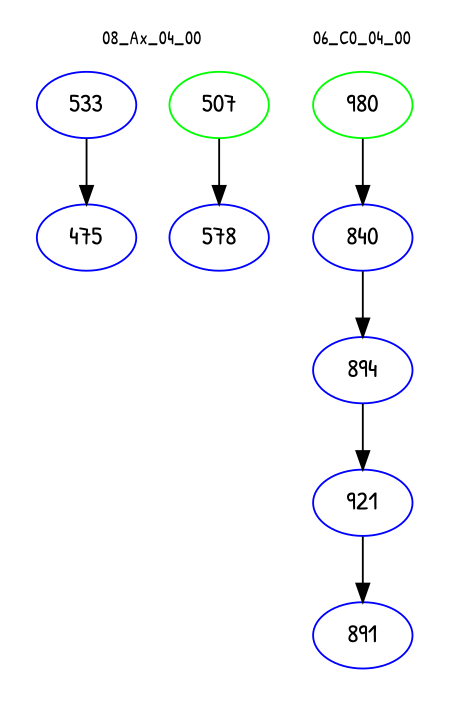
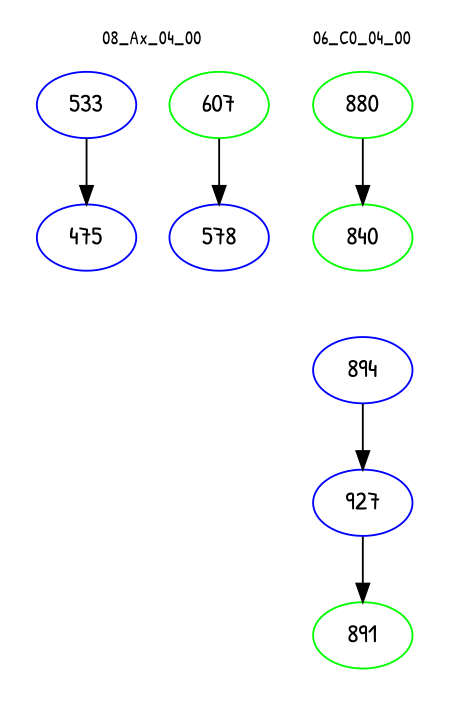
  digraph {
    fontname="Patrick Hand"
    node [color=blue fontname="Patrick Hand"]
    edge [color=black fontname="Patrick Hand"]
-   n1 [color=green label=507]
+   n1 [color=green label=607]
    n2 [label=578]
    n3 [label=533]
    n4 [label=475]
-   n5 [color=green label=980]
-   n6 [label=840]
+   n5 [color=green label=880]
+   n6 [color=green label=840]
    n7 [label=894]
-   n8 [label=921]
-   n9 [label=891]
+   n8 [label=927]
+   n9 [color=green label=891]
    subgraph cluster_1 {
      color=white
      fontsize=10
      label="08_Ax_04_00"
      n1
      n2
      n3
      n4
    }
    subgraph cluster_2 {
      color=white
      fontsize=10
      label="06_C0_04_00"
      n5
      n6
      n7
      n8
      n9
    }
    n1 -> n2
    n3 -> n4
    n5 -> n6
-   n6 -> n7
    n7 -> n8
    n8 -> n9
  }
